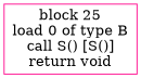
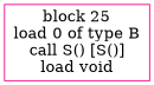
  digraph {
-   n1 [label="block 25\nload 0 of type B\ncall S() [S()]\nreturn void" shape=box color=deeppink]
+   n1 [label="block 25\nload 0 of type B\ncall S() [S()]\nload void" shape=box color=deeppink]
  }
